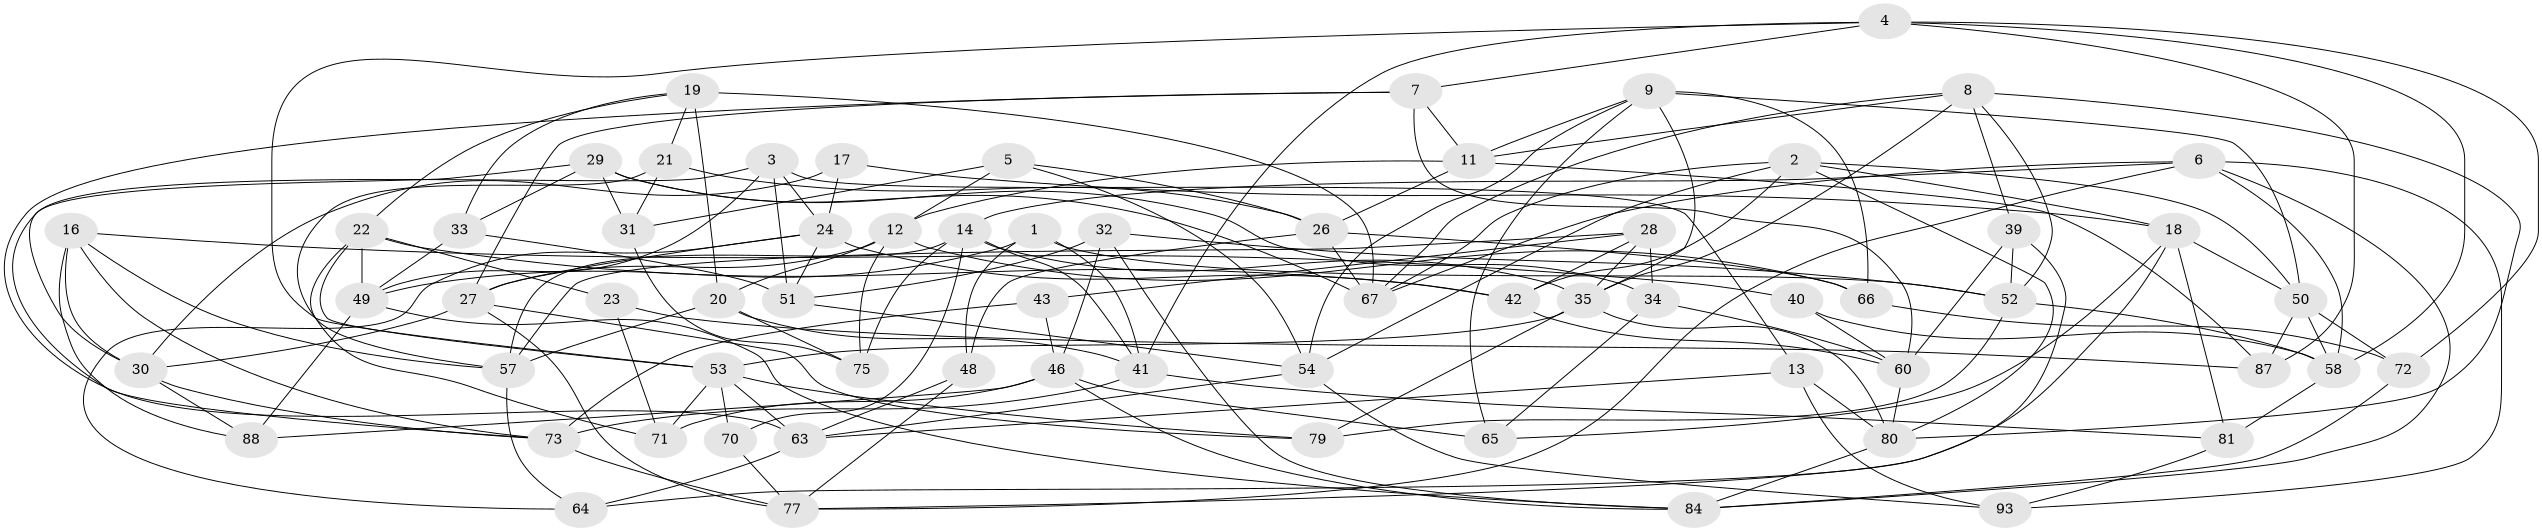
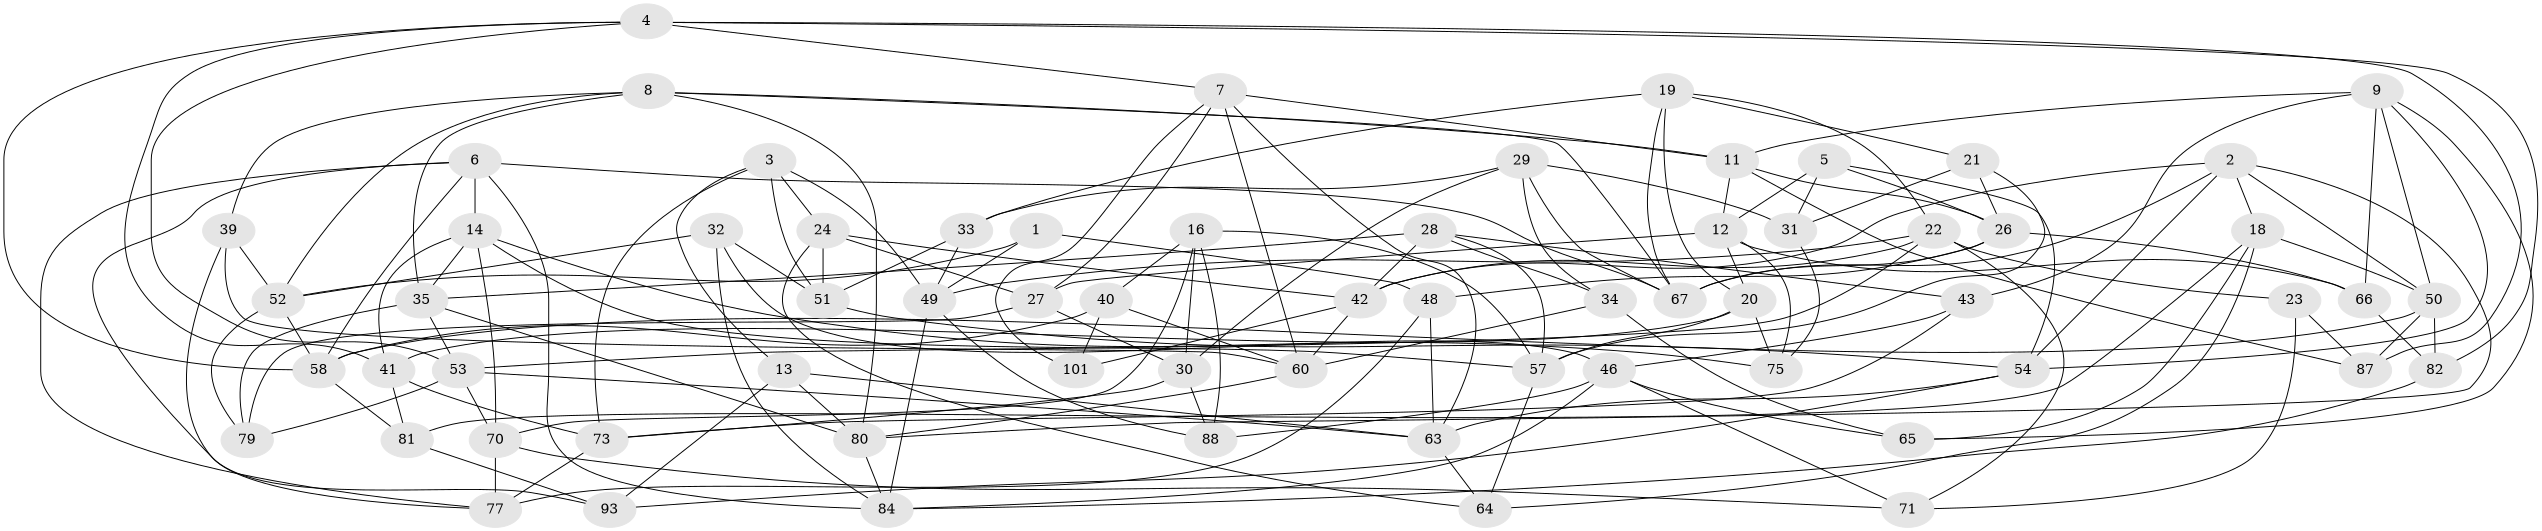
  graph {
    node [color=gray90 style=filled]
    41 [super="+47"]
    73 [super="+102"]
    81
    1
    48
    49 [super="+99"]
    52 [super="+97"]
    77 [super="+98"]
    63 [super="+94"]
    84 [super="+105"]
    88
    58 [super="+108"]
    79
    2 [super="+104"]
    18 [super="+45"]
    42 [super="+69"]
    50 [super="+89"]
    54 [super="+59"]
    67 [super="+106"]
    80 [super="+96"]
    65
    64
    60 [super="+103"]
-   82 [label=72]
+   101
+   82
    87
    93
    3 [super="+76"]
    13
    24 [super="+62"]
    51 [super="+107"]
    27 [super="+37"]
    4 [super="+56"]
    7 [super="+95"]
    53 [super="+55"]
    11 [super="+85"]
    70
    12 [super="+61"]
    66
    20 [super="+90"]
    75
    5
    26 [super="+86"]
    31 [super="+83"]
    6 [super="+36"]
    14 [super="+15"]
    35 [super="+38"]
    57 [super="+78"]
    30 [super="+72"]
    8 [super="+10"]
    39
    9 [super="+91"]
    43
    46 [super="+100"]
    71
    16 [super="+25"]
    40
-   17
    19 [super="+44"]
    21
    22 [super="+74"]
    33
    23
    28 [super="+92"]
    34
    29 [super="+68"]
    32
    41 -- 73
    41 -- 81
    73 -- 77
    81 -- 93
-   1 -- 41
    1 -- 48
    1 -- 49
    1 -- 52
    48 -- 77
    48 -- 63
    49 -- 84
    49 -- 88
    52 -- 58
    52 -- 79
    63 -- 64
    58 -- 81
    2 -- 18
    2 -- 42
    2 -- 50
    2 -- 54
    2 -- 67
    2 -- 80
    18 -- 81
    18 -- 50
    18 -- 65
    18 -- 64
    42 -- 60
+   42 -- 101
    50 -- 58
    50 -- 82
    50 -- 87
    54 -- 63
    54 -- 93
    80 -- 84
    60 -- 80
    82 -- 84
    3 -- 73
    3 -- 49
    3 -- 13
    3 -- 24
    3 -- 51 [weight=2]
    13 -- 63
    13 -- 80
    13 -- 93
    24 -- 42
    24 -- 64
    24 -- 51
    24 -- 27
    51 -- 54
-   27 -- 77
    27 -- 79
    27 -- 30
    4 -- 41
    4 -- 58
    4 -- 82
    4 -- 87
    4 -- 7
    4 -- 53
    7 -- 63
    7 -- 60
+   7 -- 101
    7 -- 27
    7 -- 11
    53 -- 63
    53 -- 79
    53 -- 70
    11 -- 87
    11 -- 12
    11 -- 26
    70 -- 77
-   53 -- 71
+   70 -- 71
    12 -- 27
    12 -- 66
    12 -- 20
    12 -- 75
    66 -- 82
    20 -- 41
    20 -- 75
    20 -- 57
    5 -- 54
    5 -- 12
    5 -- 26
    5 -- 31
    26 -- 48
    26 -- 67
    26 -- 66
    31 -- 75
    6 -- 77
    6 -- 84
    6 -- 58
    6 -- 67
    6 -- 93
    6 -- 14
    14 -- 41
    14 -- 70
    14 -- 75
    14 -- 35
    14 -- 57
    35 -- 79
    35 -- 80
    35 -- 53
    57 -- 64
    30 -- 73
    30 -- 88
    8 -- 52
    8 -- 67
    8 -- 80
    8 -- 11
    8 -- 35
    8 -- 39
    39 -- 52
    39 -- 77
    39 -- 60
    9 -- 50
    9 -- 54
    9 -- 65
    9 -- 11
    9 -- 66
-   9 -- 35
+   9 -- 43
    43 -- 73
    43 -- 46
    46 -- 84
    46 -- 88
    46 -- 65
    46 -- 71
-   16 -- 73
+   16 -- 70
    16 -- 88
    16 -- 57
    16 -- 30
    16 -- 40
    40 -- 58
    40 -- 60
-   17 -- 18
-   17 -- 24
-   17 -- 30
+   40 -- 101
    19 -- 67
    19 -- 20 [weight=2]
    19 -- 21
    19 -- 22
    19 -- 33
    21 -- 26
    21 -- 31
    21 -- 57
    22 -- 49
    22 -- 42
    22 -- 53
    22 -- 71
    22 -- 23
    33 -- 49
    33 -- 51
    23 -- 87
    23 -- 71
    28 -- 42
    28 -- 35
    28 -- 57
    28 -- 43
    28 -- 34
    34 -- 65
    34 -- 60
    29 -- 67
    29 -- 31 [weight=2]
    29 -- 30
    29 -- 33
    29 -- 34
    32 -- 52
    32 -- 84
    32 -- 51
    32 -- 46
  }
